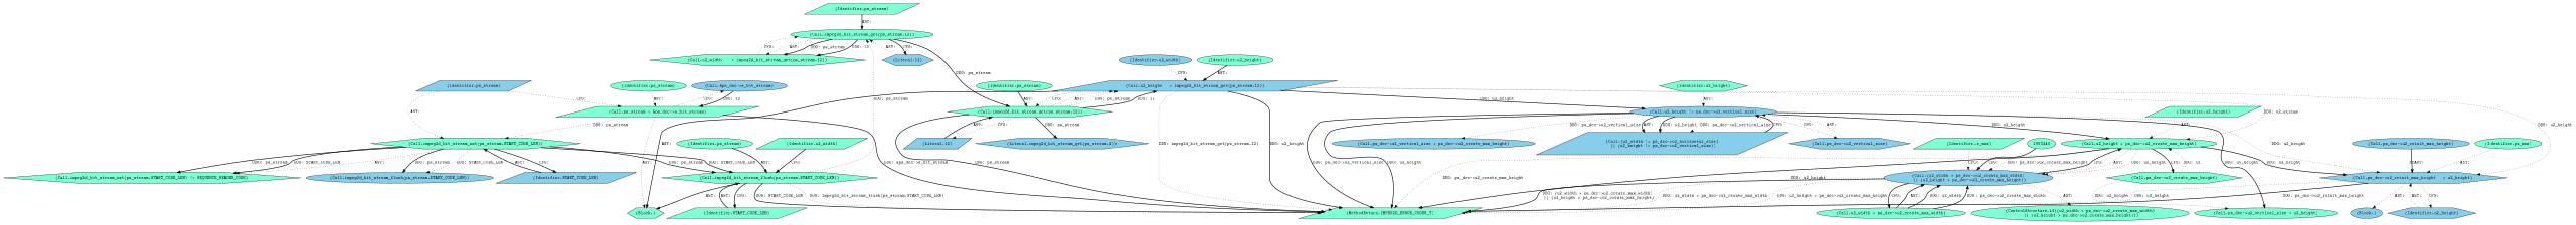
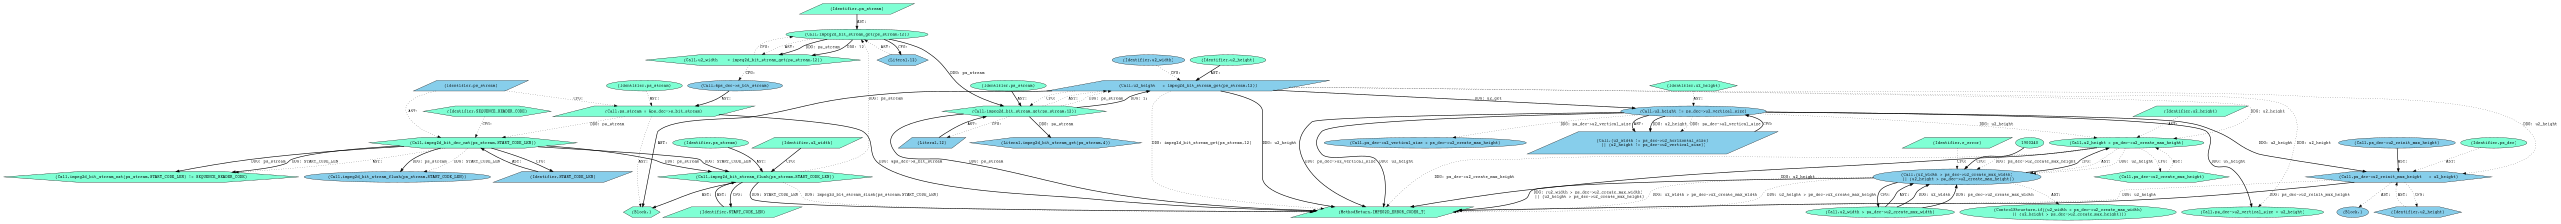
  digraph {
    fontname="Courier Prime"
    node [fillcolor=aquamarine fontname="Courier Prime" shape=ellipse style=filled]
    edge [fontname="Courier Prime" style=bold]
    n1 [label="(Call,u2_height > ps_dec->u2_create_max_height)"]
    n2 [fillcolor=skyblue label="(Call,(u2_width > ps_dec->u2_create_max_width)\n || (u2_height > ps_dec->u2_create_max_height))"]
    n3 [fillcolor=skyblue label="(Call,ps_dec->u2_reinit_max_height   = u2_height)" shape=hexagon]
    n4 [label="(Call,ps_dec->u2_create_max_height)" shape=hexagon]
    n5 [label="(MethodReturn,IMPEG2D_ERROR_CODES_T)" shape=parallelogram]
    n6 [label="(Call,u2_width > ps_dec->u2_create_max_width)"]
    n7 [label="(ControlStructure,if((u2_width > ps_dec->u2_create_max_width)\n || (u2_height > ps_dec->u2_create_max_height)))"]
    n8 [fillcolor=skyblue label="(Block,)"]
    n9 [fillcolor=skyblue label="(Identifier,u2_height)" shape=hexagon]
    n10 [fillcolor=skyblue label="(Call,u2_height != ps_dec->u2_vertical_size)"]
    n11 [label="(Call,ps_dec->u2_vertical_size = u2_height)"]
    n12 [fillcolor=skyblue label="(Call,ps_dec->u2_vertical_size > ps_dec->u2_create_max_height)"]
    n13 [fillcolor=skyblue label="(Call,(u2_width != ps_dec->u2_horizontal_size)\n || (u2_height != ps_dec->u2_vertical_size))" shape=parallelogram]
-   n14 [fillcolor=skyblue label="(Call,ps_dec->u2_vertical_size)" shape=hexagon]
    n15 [fillcolor=skyblue label="(Call,u2_height   = impeg2d_bit_stream_get(ps_stream,12))" shape=parallelogram]
    n16 [label="(Call,impeg2d_bit_stream_get(ps_stream,12))" shape=hexagon]
    n17 [label="(Block,)" shape=hexagon]
    n18 [fillcolor=skyblue label="(Literal,12)" shape=parallelogram]
    n19 [fillcolor=skyblue label="(Literal,impeg2d_bit_stream_get(ps_stream,4))" shape=hexagon]
    n20 [label="(Call,impeg2d_bit_stream_get(ps_stream,12))"]
    n21 [label="(Call,u2_width    = impeg2d_bit_stream_get(ps_stream,12))" shape=hexagon]
    n22 [fillcolor=skyblue label="(Literal,12)" shape=hexagon]
    n23 [label="(Call,impeg2d_bit_stream_flush(ps_stream,START_CODE_LEN))" shape=hexagon]
    n24 [label="(Identifier,START_CODE_LEN)" shape=parallelogram]
-   n25 [label="(Call,impeg2d_bit_stream_nxt(ps_stream,START_CODE_LEN))" shape=hexagon]
+   n25 [label="(Call,impeg2d_bit_dec_nxt(ps_stream,START_CODE_LEN))" shape=hexagon]
    n26 [fillcolor=skyblue label="(Call,impeg2d_bit_stream_flush(ps_stream,START_CODE_LEN))"]
    n27 [label="(Call,impeg2d_bit_stream_nxt(ps_stream,START_CODE_LEN) != SEQUENCE_HEADER_CODE)" shape=hexagon]
    n28 [fillcolor=skyblue label="(Identifier,START_CODE_LEN)" shape=parallelogram]
    n29 [label="(Call,ps_stream = &ps_dec->s_bit_stream)" shape=parallelogram]
    n30 [fillcolor=skyblue label="(Call,&ps_dec->s_bit_stream)"]
    n31 [fillcolor=skyblue label="(Identifier,ps_stream)" shape=parallelogram]
    n32 [label="(Identifier,ps_stream)"]
    n33 [label="(Identifier,u2_height)"]
    n34 [fillcolor=skyblue label="(Identifier,u2_width)"]
    n35 [label="(Identifier,ps_stream)"]
    n36 [fillcolor=skyblue label="(Call,ps_dec->u2_reinit_max_height)"]
    n37 [label="(Identifier,u2_height)" shape=parallelogram]
    n38 [label="(Identifier,ps_stream)"]
    n39 [label="(Identifier,u2_height)" shape=hexagon]
-   n41 [label="(Identifier,e_max)" shape=parallelogram]
+   n40 [label="(Identifier,SEQUENCE_HEADER_CODE)" shape=hexagon]
+   n41 [label="(Identifier,e_error)" shape=parallelogram]
    n42 [label="(Identifier,ps_stream)" shape=parallelogram]
    n43 [label="(Identifier,u2_width)" shape=parallelogram]
-   n44 [label="(Identifier,ps_max)"]
+   n44 [label="(Identifier,ps_dec)"]
    n45 [label=1900240]
    n1 -> n2 [label="AST: " style=dotted]
    n1 -> n2 [label="DDG: u2_height" style=dotted]
    n1 -> n2 [label="DDG: ps_dec->u2_create_max_height" style=dotted]
-   n1 -> n3 [label="DDG: u2_height"]
-   n1 -> n4 [label="CFG: "]
+   n1 -> n4 [label="CFG: " style=dotted]
    n1 -> n5 [label="DDG: ps_dec->u2_create_max_height" style=dotted]
    n1 -> n5 [label="DDG: u2_height"]
    n2 -> n1 [label="CFG: "]
    n2 -> n5 [label="DDG: u2_width > ps_dec->u2_create_max_width" style=dotted]
    n2 -> n5 [label="DDG: u2_height > ps_dec->u2_create_max_height" style=dotted]
    n2 -> n5 [label="DDG: (u2_width > ps_dec->u2_create_max_width)\n || (u2_height > ps_dec->u2_create_max_height)"]
    n2 -> n6 [label="CFG: "]
    n2 -> n7 [label="AST: " style=dotted]
    n3 -> n5 [label="DDG: ps_dec->u2_reinit_max_height"]
    n3 -> n5 [label="DDG: u2_height" style=dotted]
    n3 -> n8 [label="AST: " style=dotted]
    n3 -> n9 [label="CFG: " style=dotted]
-   n4 -> n1 [label="DDG: 12" style=dotted]
+   n4 -> n1 [label="AST: " style=dotted]
    n6 -> n2 [label="AST: "]
    n6 -> n2 [label="DDG: u2_width"]
    n6 -> n2 [label="DDG: ps_dec->u2_create_max_width"]
    n9 -> n3 [label="AST: " style=dotted]
-   n10 -> n1 [label="DDG: u2_height"]
-   n10 -> n3 [label="DDG: u2_height" style=dotted]
+   n10 -> n1 [label="DDG: u2_height" style=dotted]
+   n10 -> n3 [label="DDG: u2_height"]
    n10 -> n5 [label="DDG: ps_dec->u2_vertical_size"]
    n10 -> n5 [label="DDG: u2_height"]
    n10 -> n11 [label="DDG: u5_height"]
    n10 -> n12 [label="DDG: ps_dec->u2_vertical_size" style=dotted]
    n10 -> n13 [label="AST: "]
    n10 -> n13 [label="DDG: u2_height"]
    n10 -> n13 [label="DDG: ps_dec->u2_vertical_size" style=dotted]
-   n10 -> n14 [label="CFG: " style=dotted]
    n13 -> n10 [label="CFG: "]
-   n14 -> n10 [label="AST: " style=dotted]
-   n15 -> n1 [label="DDG: u2_stream" style=dotted]
+   n15 -> n1 [label="DDG: u2_height" style=dotted]
    n15 -> n3 [label="DDG: u2_height" style=dotted]
    n15 -> n5 [label="DDG: impeg2d_bit_stream_get(ps_stream,12)" style=dotted]
    n15 -> n5 [label="DDG: u2_height"]
-   n15 -> n10 [label="DDG: u2_height"]
-   n4 -> n11 [label="DDG: u2_height" style=dotted]
+   n15 -> n10 [label="DDG: u2_get"]
+   n15 -> n11 [label="DDG: u2_height" style=dotted]
    n15 -> n16 [label="CFG: " style=dotted]
    n15 -> n17 [label="AST: "]
    n16 -> n5 [label="DDG: ps_stream"]
    n16 -> n15 [label="AST: " style=dotted]
    n16 -> n15 [label="DDG: ps_stream" style=dotted]
    n16 -> n15 [label="DDG: 12"]
    n16 -> n18 [label="CFG: " style=dotted]
    n16 -> n19 [label="DDG: ps_stream"]
    n18 -> n16 [label="AST: "]
    n20 -> n16 [label="DDG: ps_stream"]
    n20 -> n21 [label="AST: " style=dotted]
    n20 -> n21 [label="DDG: ps_stream"]
    n20 -> n21 [label="DDG: 12"]
    n20 -> n22 [label="CFG: "]
    n21 -> n20 [label="CFG: " style=dotted]
    n22 -> n20 [label="AST: " style=dotted]
    n23 -> n5 [label="DDG: START_CODE_LEN"]
    n23 -> n5 [label="DDG: impeg2d_bit_stream_flush(ps_stream,START_CODE_LEN)" style=dotted]
    n23 -> n17 [label="AST: "]
    n23 -> n20 [label="DDG: ps_stream" style=dotted]
    n23 -> n24 [label="CFG: "]
    n24 -> n23 [label="AST: "]
    n25 -> n23 [label="DDG: ps_stream"]
    n25 -> n23 [label="DDG: START_CODE_LEN"]
    n25 -> n26 [label="DDG: ps_stream"]
    n25 -> n26 [label="DDG: START_CODE_LEN" style=dotted]
    n25 -> n27 [label="AST: " style=dotted]
    n25 -> n27 [label="DDG: ps_stream"]
    n25 -> n27 [label="DDG: START_CODE_LEN"]
    n25 -> n28 [label="CFG: "]
    n28 -> n25 [label="AST: "]
    n29 -> n5 [label="DDG: &ps_dec->s_bit_stream"]
    n29 -> n17 [label="AST: " style=dotted]
    n29 -> n25 [label="DDG: ps_stream" style=dotted]
-   n29 -> n30 [label="CFG: " style=dotted]
-   n30 -> n29 [label="DDG: 12"]
+   n21 -> n30 [label="CFG: " style=dotted]
+   n30 -> n29 [label="AST: "]
    n31 -> n25 [label="AST: " style=dotted]
    n31 -> n29 [label="CFG: " style=dotted]
    n32 -> n29 [label="AST: " style=dotted]
    n33 -> n15 [label="AST: "]
    n34 -> n15 [label="CFG: " style=dotted]
    n35 -> n16 [label="AST: "]
-   n36 -> n3 [label="START: "]
+   n36 -> n3 [label="AST: "]
    n37 -> n1 [label="AST: " style=dotted]
    n38 -> n23 [label="AST: "]
    n39 -> n10 [label="AST: " style=dotted]
+   n40 -> n25 [label="CFG: " style=dotted]
    n41 -> n2 [label="CFG: " style=dotted]
    n42 -> n20 [label="AST: "]
    n43 -> n23 [label="CFG: "]
    n44 -> n3 [label="AST: " style=dotted]
    n45 -> n2 [label="CFG: "]
  }
